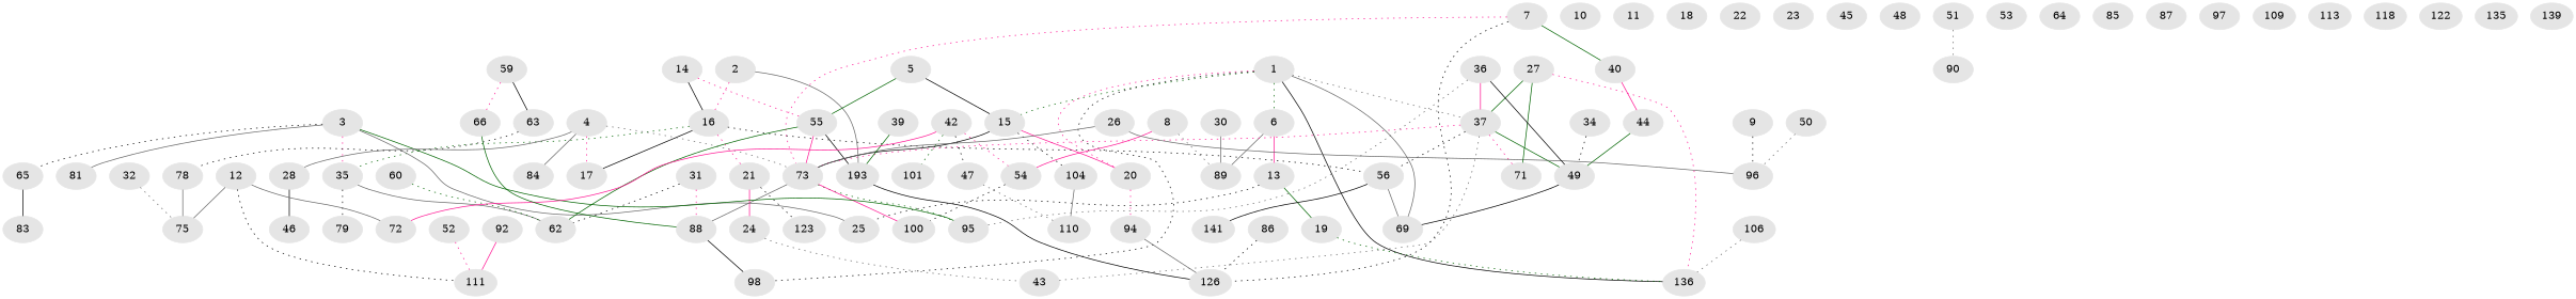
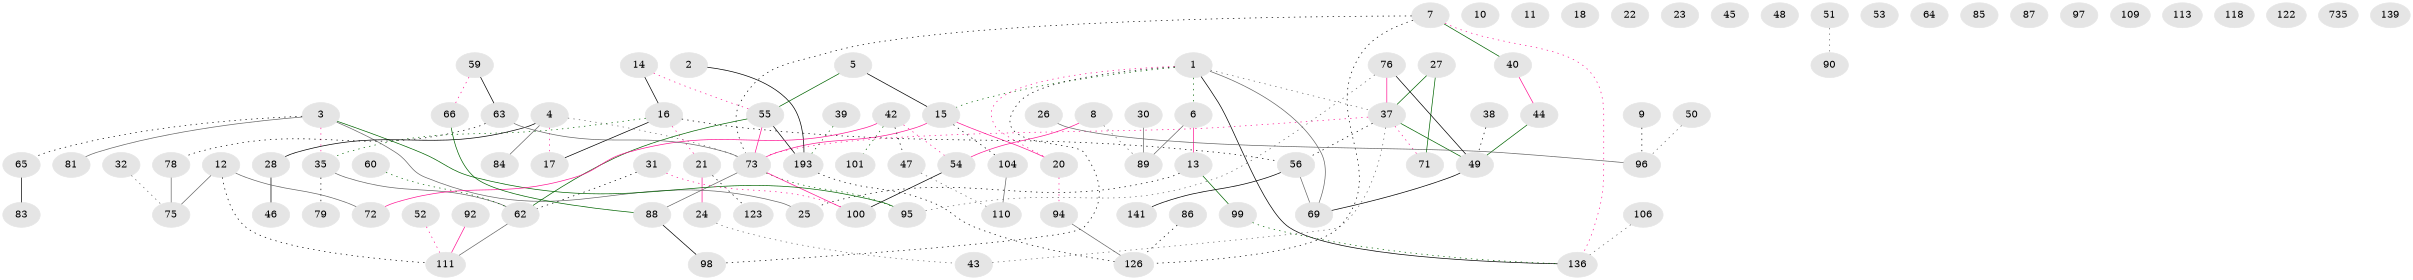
  graph {
    node [color=gray90 style=filled]
    edge [color=black style=solid]
    1
    6
    15 [super="+130+33"]
    20
    37 [super="+117"]
    69 [super="+80"]
    98
    136 [super="+142"]
    13 [super="+128"]
    89 [super="+127"]
    73 [super="+107+125"]
    104
    94 [super="+119"]
    43
    56 [super="+57"]
    71
    49 [super="+68"]
    7 [super="+77"]
    40 [super="+134"]
    126 [super="+131"]
    16 [super="+31"]
    2
    n23 [label=193]
    35 [super="+78"]
    17
    21 [super="+58"]
    3 [super="+61"]
    25
    65
    81
    95
    62 [super="+67"]
    79 [super="+138"]
    83
-   19 [super="+76"]
+   19 [super="+76" label=99]
    4
    28
    84 [super="+124"]
    46
    88
    100
    5
    55
    44
    54 [super="+102"]
    8
    9
    96
    10 [super="+116"]
    11
    12
    72
    75
    111 [super="+121"]
    14 [super="+29"]
    110
    24
    123
    141
    18
    22
    23
    26
    27
    30
    32
-   36 [super="+82"]
-   38 [label=34]
+   36 [super="+82" label=76]
+   38
    39
    n70 [label=31]
    42 [super="+93+91"]
    47
    101
    45
    48
    50
    51
    90
    52
    53
    63 [super="+105"]
    n82 [label=78]
    59
    66
    60
    64
    85
    86
    87 [super="+132"]
    92
    n91 [label=97]
    106
    109
    113
    118
    122
-   135
+   135 [label=735]
    139
    1 -- 6 [color=darkgreen style=dotted]
    1 -- 15 [color=darkgreen style=dotted]
    1 -- 20 [color=deeppink style=dotted]
    1 -- 37 [color=gray40 style=dotted]
    1 -- 69 [color=gray40]
    1 -- 98 [style=dotted]
    1 -- 136
    6 -- 13 [color=deeppink]
    6 -- 89 [color=gray40]
    15 -- 20 [color=deeppink]
-   15 -- 73
+   15 -- 73 [color=deeppink]
    15 -- 104 [style=dotted]
    20 -- 94 [color=deeppink style=dotted]
    37 -- 73 [color=deeppink style=dotted]
    37 -- 43 [color=gray40 style=dotted]
    37 -- 56 [style=dotted]
    37 -- 71 [color=deeppink style=dotted]
    37 -- 49 [color=darkgreen]
    13 -- 25 [style=dotted]
    13 -- 19 [color=darkgreen]
    73 -- 95 [color=darkgreen style=dotted]
    73 -- 88 [color=gray40]
    73 -- 100 [color=deeppink]
    104 -- 110 [color=gray40]
    94 -- 126 [color=gray40]
    56 -- 69 [color=gray40]
    56 -- 141
    49 -- 69
-   27 -- 136 [color=deeppink style=dotted]
-   7 -- 73 [color=deeppink style=dotted]
+   7 -- 136 [color=deeppink style=dotted]
+   7 -- 73 [style=dotted]
    7 -- 40 [color=darkgreen]
    7 -- 126 [style=dotted]
    40 -- 44 [color=deeppink]
    16 -- 56 [style=dotted]
    16 -- 35 [color=darkgreen style=dotted]
    16 -- 17
    16 -- 21 [color=deeppink style=dotted]
-   2 -- 16 [color=deeppink style=dotted]
-   2 -- n23 [color=gray40]
-   n23 -- 126
+   2 -- n23
+   n23 -- 126 [style=dotted]
    35 -- 62 [color=gray40]
    35 -- 79 [style=dotted]
    21 -- 24 [color=deeppink]
    21 -- 123 [style=dotted]
    3 -- 35 [color=deeppink style=dotted]
    3 -- 25 [color=gray40]
    3 -- 65 [style=dotted]
    3 -- 81 [color=gray40]
    3 -- 95 [color=darkgreen]
    65 -- 83
+   62 -- 111 [color=gray40]
    19 -- 136 [color=darkgreen style=dotted]
    4 -- 73 [color=gray40 style=dotted]
    4 -- 17 [color=deeppink style=dotted]
-   4 -- 28 [color=gray40]
+   4 -- 28
    4 -- 84 [color=gray40]
    28 -- 46
    88 -- 98
    5 -- 15
    5 -- 55 [color=darkgreen]
    55 -- 73 [color=deeppink]
    55 -- n23
    55 -- 62 [color=darkgreen]
    44 -- 49 [color=darkgreen]
-   54 -- 100 [style=dotted]
+   54 -- 100
    8 -- 89 [color=gray40 style=dotted]
    8 -- 54 [color=deeppink]
    9 -- 96 [style=dotted]
    12 -- 72 [color=gray40]
    12 -- 75 [color=gray40]
    12 -- 111 [style=dotted]
    14 -- 16
    14 -- 55 [color=deeppink style=dotted]
    24 -- 43 [color=gray40 style=dotted]
-   26 -- 73 [color=gray40]
+   63 -- 73 [color=gray40]
    26 -- 96 [color=gray40]
    27 -- 37 [color=darkgreen]
    27 -- 71 [color=darkgreen]
    30 -- 89 [color=gray40]
    32 -- 75 [color=gray40 style=dotted]
    36 -- 37 [color=deeppink]
    36 -- 49
    36 -- 95 [color=gray40 style=dotted]
    38 -- 49 [style=dotted]
-   39 -- n23 [color=darkgreen]
+   39 -- n23 [color=darkgreen style=dotted]
    n70 -- 62 [style=dotted]
-   n70 -- 88 [color=deeppink style=dotted]
+   n70 -- 100 [color=deeppink style=dotted]
    42 -- 54 [color=deeppink style=dotted]
    42 -- 72 [color=deeppink]
    42 -- 47 [style=dotted]
    42 -- 101 [color=darkgreen style=dotted]
    47 -- 110 [color=gray40 style=dotted]
    50 -- 96 [color=gray40 style=dotted]
    51 -- 90 [color=gray40 style=dotted]
    52 -- 111 [color=deeppink style=dotted]
    63 -- n82 [style=dotted]
    n82 -- 75 [color=gray40]
    59 -- 63
    59 -- 66 [color=deeppink style=dotted]
    66 -- 88 [color=darkgreen]
    60 -- 62 [color=darkgreen style=dotted]
    86 -- 126 [style=dotted]
    92 -- 111 [color=deeppink]
    106 -- 136 [color=gray40 style=dotted]
  }
